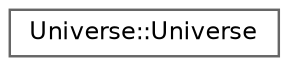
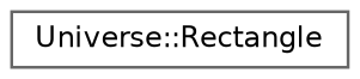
  digraph {
    rankdir=LR
-   n1 [color=grey40 fillcolor=white fontname=Helvetica fontsize=10 height=0.2 label="Universe::Universe" shape=box style=filled width=0.4]
+   n1 [color=grey40 fillcolor=white fontname=Helvetica fontsize=10 height=0.2 label="Universe::Rectangle" shape=box style=filled width=0.4]
  }
